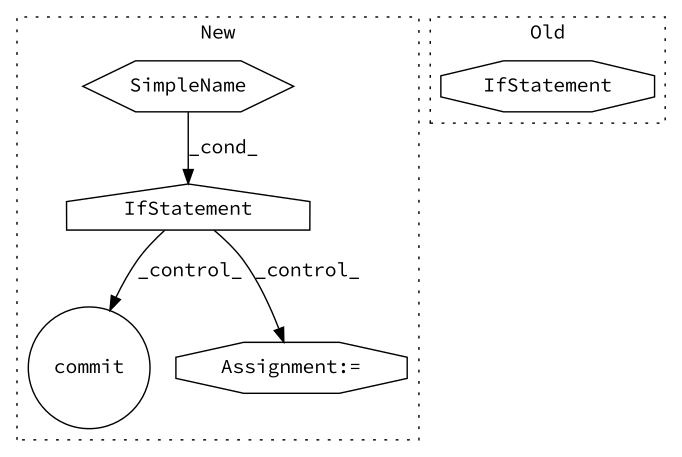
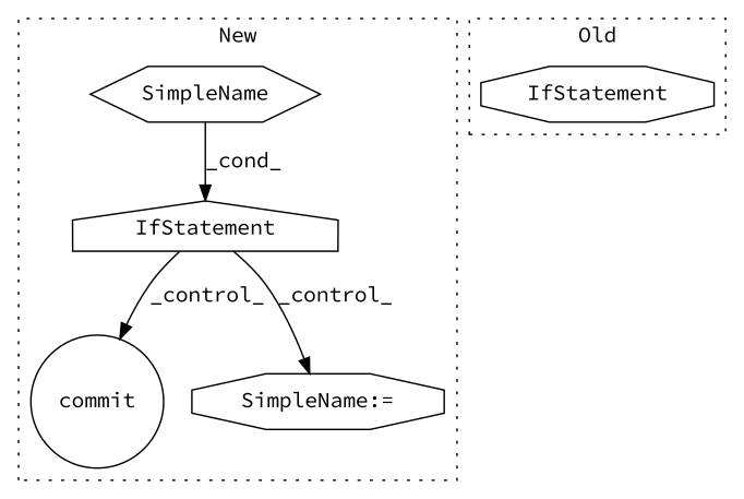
  digraph {
    fontname="Source Code Pro"
    node [a=25 l="4,2" shape=octagon fontname="Source Code Pro"]
    edge [fontname="Source Code Pro"]
    n1 [a=32 l=8 label=commit s=2422 shape=circle]
    n2 [label=IfStatement s="2147,2190" shape=house]
-   n3 [a=7 l=1 label="Assignment:=" s=2317]
+   n3 [a=7 l=1 label="SimpleName:=" s=2317]
    n4 [a=42 label=SimpleName shape=hexagon l=""]
    n5 [label=IfStatement s="6390,6409"]
    subgraph cluster_1 {
      label=New
      style=dotted
      n1
      n2
      n3
      n4
    }
    subgraph cluster_2 {
      label=Old
      style=dotted
      n5
    }
    n2 -> n1 [label=_control_]
    n2 -> n3 [label=_control_]
    n4 -> n2 [label=_cond_]
  }
